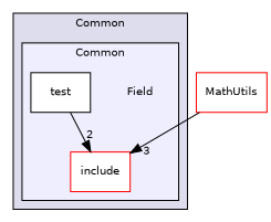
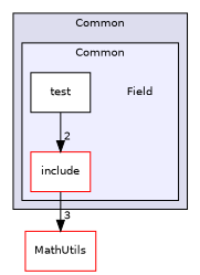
  digraph {
    compound=true
    node [color=red fontname=Helvetica fontsize=10 shape=box]
    edge [labeldistance=1.5 labelfontname=Helvetica labelfontsize=10]
    n1 [label=Field shape=plaintext]
    n2 [fillcolor=white label=include style=filled]
    n3 [color=black fillcolor=white label=test style=filled]
    n4 [label=MathUtils]
    subgraph cluster_1 {
      bgcolor="#ddddee"
      fontname=Helvetica
      fontsize=10
      label=Common
      pencolor=black
      subgraph cluster_2 {
        bgcolor="#eeeeff"
        fontname=Helvetica
        fontsize=10
        label=Common
        pencolor=black
        n1
        n2
        n3
      }
    }
-   n4 -> n2 [headlabel=3]
+   n2 -> n4 [headlabel=3]
    n3 -> n2 [headlabel=2]
  }
